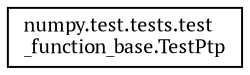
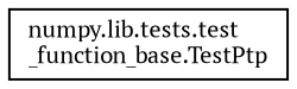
  digraph {
    rankdir=LR
    fontname="PT Serif"
-   n1 [color=black fillcolor=white fontname="PT Serif" fontsize=10 height=0.2 label="numpy.test.tests.test\l_function_base.TestPtp" shape=box style=filled width=0.4]
+   n1 [color=black fillcolor=white fontname="PT Serif" fontsize=10 height=0.2 label="numpy.lib.tests.test\l_function_base.TestPtp" shape=box style=filled width=0.4]
  }
